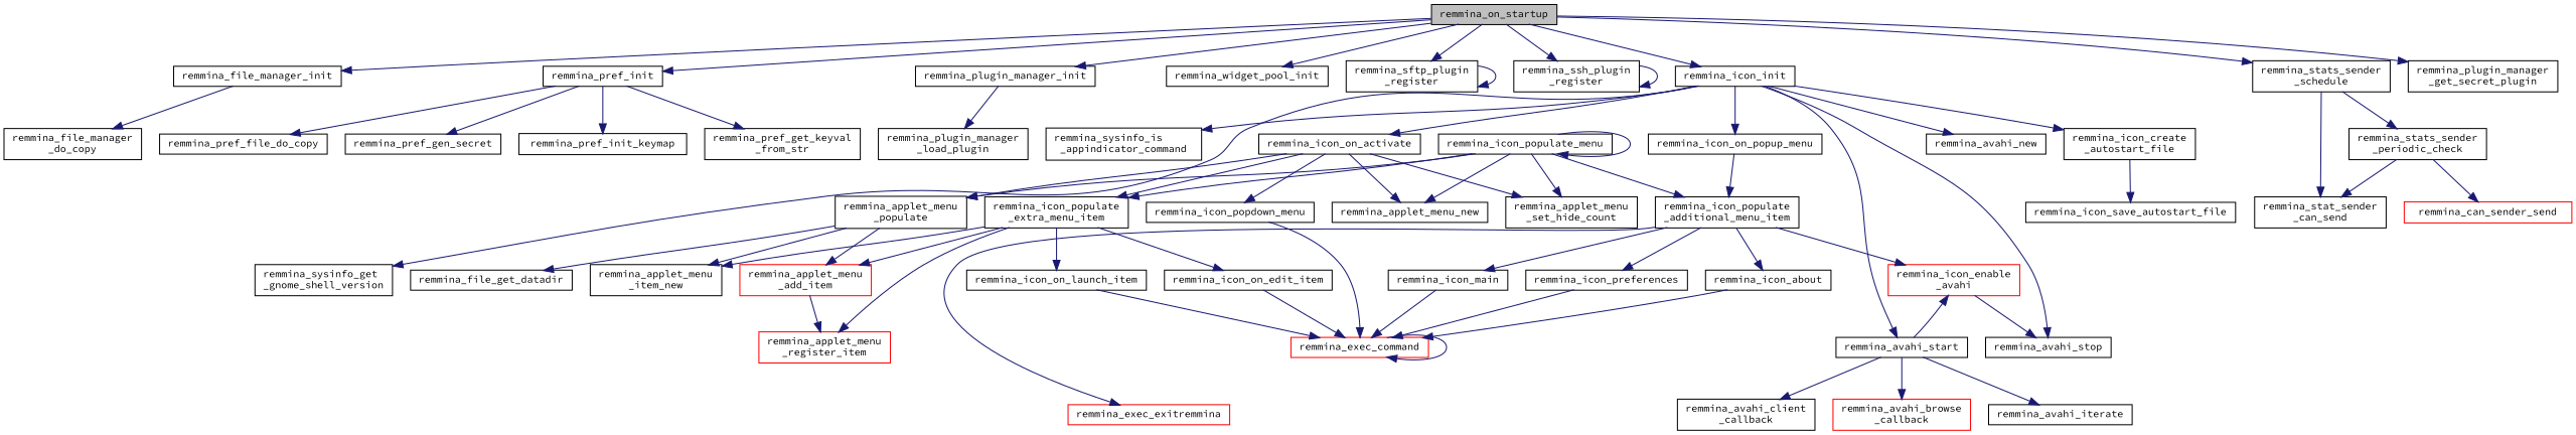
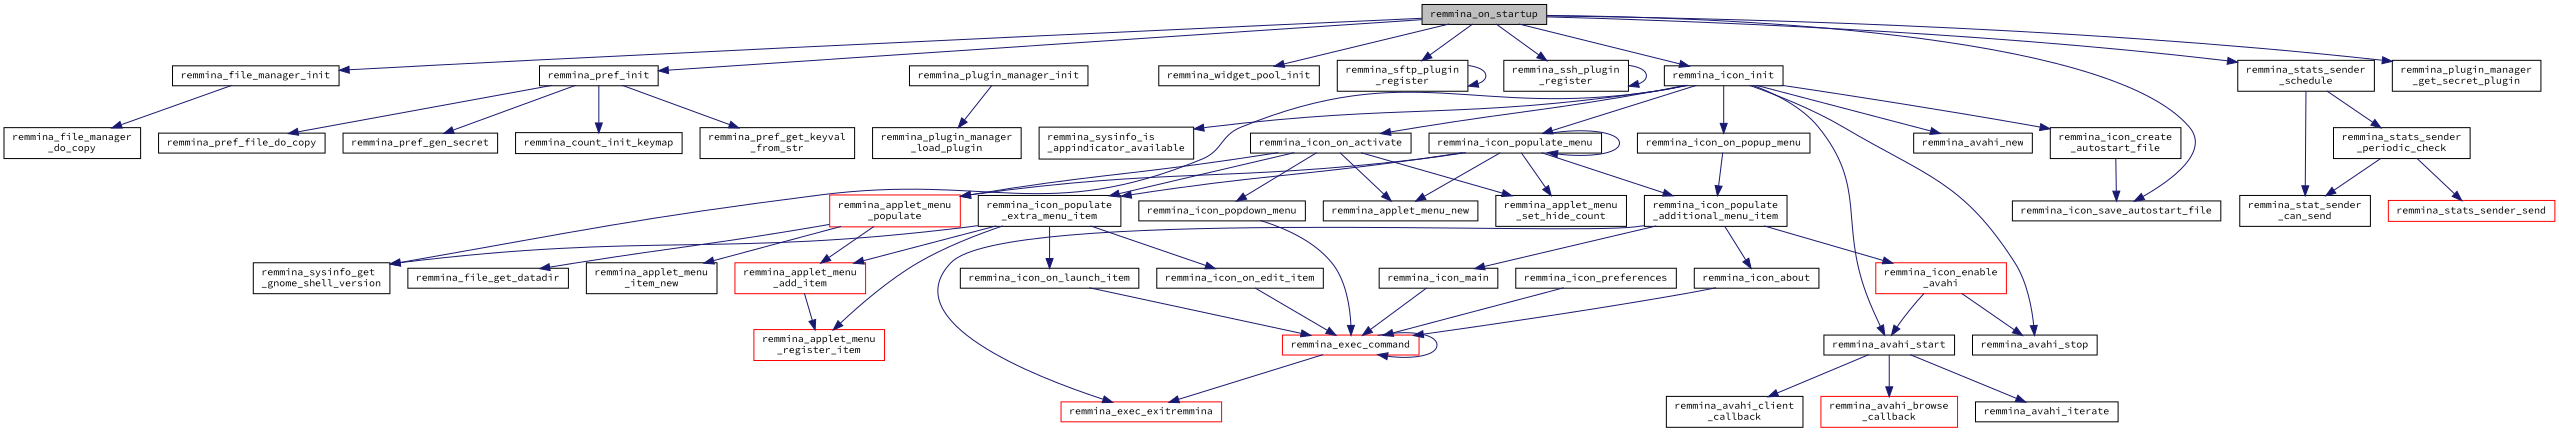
  digraph {
    fontname="Source Code Pro"
    rankdir=TB
    node [color=black fillcolor=white fontname="Source Code Pro" fontsize=10 shape=record style=filled]
    edge [color=midnightblue fontname="Source Code Pro" fontsize=10 labelfontname=Helvetica labelfontsize=10 style=solid]
    n1 [fillcolor=grey75 fontcolor=black height=0.2 label=remmina_on_startup width=0.4]
    n2 [height=0.2 label=remmina_file_manager_init width=0.4]
    n3 [height=0.2 label=remmina_pref_init width=0.4]
    n4 [height=0.2 label=remmina_plugin_manager_init width=0.4]
    n5 [height=0.2 label=remmina_widget_pool_init width=0.4]
    n6 [height=0.2 label="remmina_sftp_plugin\l_register" width=0.4]
    n7 [height=0.2 label="remmina_ssh_plugin\l_register" width=0.4]
    n8 [height=0.2 label=remmina_icon_init width=0.4]
    n9 [height=0.2 label="remmina_stats_sender\l_schedule" width=0.4]
    n10 [height=0.2 label="remmina_plugin_manager\l_get_secret_plugin" width=0.4]
    n11 [height=0.2 label="remmina_file_manager\l_do_copy" width=0.4]
    n12 [height=0.2 label=remmina_pref_file_do_copy width=0.4]
    n13 [height=0.2 label=remmina_pref_gen_secret width=0.4]
-   n14 [height=0.2 label=remmina_pref_init_keymap width=0.4]
+   n14 [height=0.2 label=remmina_count_init_keymap width=0.4]
    n15 [height=0.2 label="remmina_pref_get_keyval\l_from_str" width=0.4]
    n16 [height=0.2 label="remmina_plugin_manager\l_load_plugin" width=0.4]
-   n17 [height=0.2 label="remmina_sysinfo_is\l_appindicator_command" width=0.4]
+   n17 [height=0.2 label="remmina_sysinfo_is\l_appindicator_available" width=0.4]
    n18 [height=0.2 label="remmina_sysinfo_get\l_gnome_shell_version" width=0.4]
    n19 [height=0.2 label=remmina_icon_populate_menu width=0.4]
    n20 [height=0.2 label=remmina_avahi_start width=0.4]
    n21 [height=0.2 label=remmina_avahi_stop width=0.4]
    n22 [height=0.2 label=remmina_icon_on_popup_menu width=0.4]
    n23 [height=0.2 label=remmina_icon_on_activate width=0.4]
    n24 [height=0.2 label=remmina_avahi_new width=0.4]
    n25 [height=0.2 label="remmina_icon_create\l_autostart_file" width=0.4]
    n26 [height=0.2 label="remmina_stat_sender\l_can_send" width=0.4]
    n27 [height=0.2 label="remmina_stats_sender\l_periodic_check" width=0.4]
    n28 [height=0.2 label=remmina_applet_menu_new width=0.4]
    n29 [height=0.2 label="remmina_applet_menu\l_set_hide_count" width=0.4]
-   n30 [height=0.2 label="remmina_applet_menu\l_populate" width=0.4]
+   n30 [color=red height=0.2 label="remmina_applet_menu\l_populate" width=0.4]
    n31 [height=0.2 label="remmina_icon_populate\l_extra_menu_item" width=0.4]
    n32 [height=0.2 label="remmina_icon_populate\l_additional_menu_item" width=0.4]
    n33 [height=0.2 label="remmina_avahi_client\l_callback" width=0.4]
    n34 [color=red height=0.2 label="remmina_avahi_browse\l_callback" width=0.4]
    n35 [height=0.2 label=remmina_avahi_iterate width=0.4]
    n36 [height=0.2 label=remmina_icon_popdown_menu width=0.4]
    n37 [height=0.2 label=remmina_icon_save_autostart_file width=0.4]
    n38 [height=0.2 label=remmina_file_get_datadir width=0.4]
    n39 [height=0.2 label="remmina_applet_menu\l_item_new" width=0.4]
    n40 [color=red height=0.2 label="remmina_applet_menu\l_add_item" width=0.4]
    n41 [color=red height=0.2 label="remmina_applet_menu\l_register_item" width=0.4]
    n42 [height=0.2 label=remmina_icon_on_launch_item width=0.4]
    n43 [height=0.2 label=remmina_icon_on_edit_item width=0.4]
    n44 [color=red height=0.2 label=remmina_exec_exitremmina width=0.4]
    n45 [height=0.2 label=remmina_icon_main width=0.4]
    n46 [height=0.2 label=remmina_icon_preferences width=0.4]
    n47 [height=0.2 label=remmina_icon_about width=0.4]
    n48 [color=red height=0.2 label="remmina_icon_enable\l_avahi" width=0.4]
    n49 [color=red height=0.2 label=remmina_exec_command width=0.4]
-   n50 [color=red height=0.2 label=remmina_can_sender_send width=0.4]
+   n50 [color=red height=0.2 label=remmina_stats_sender_send width=0.4]
    n1 -> n2
    n1 -> n3
-   n1 -> n4
+   n1 -> n37
    n1 -> n5
    n1 -> n6
    n1 -> n7
    n1 -> n8
    n1 -> n9
    n1 -> n10
    n2 -> n11
    n3 -> n12
    n3 -> n13
    n3 -> n14
    n3 -> n15
    n4 -> n16
    n6 -> n6
    n7 -> n7
    n8 -> n17
    n8 -> n18
+   n8 -> n19
    n8 -> n20
    n8 -> n21
    n8 -> n22
    n8 -> n23
    n8 -> n24
    n8 -> n25
    n9 -> n26
    n9 -> n27
    n19 -> n19
    n19 -> n28
    n19 -> n29
    n19 -> n30
    n19 -> n31
    n19 -> n32
    n20 -> n33
    n20 -> n34
    n20 -> n35
    n22 -> n32
    n23 -> n28
    n23 -> n29
    n23 -> n30
    n23 -> n31
    n23 -> n36
    n25 -> n37
    n27 -> n26
    n27 -> n50
    n30 -> n38
    n30 -> n39
    n30 -> n40
-   n31 -> n39
+   n31 -> n18
    n31 -> n40
    n31 -> n41
    n31 -> n42
    n31 -> n43
    n32 -> n44
    n32 -> n45
-   n32 -> n46
    n32 -> n47
    n32 -> n48
    n36 -> n49
    n40 -> n41
    n42 -> n49
    n43 -> n49
    n45 -> n49
    n46 -> n49
    n47 -> n49
-   n20 -> n48
+   n48 -> n20
    n48 -> n21
+   n49 -> n44
    n49 -> n49
  }
